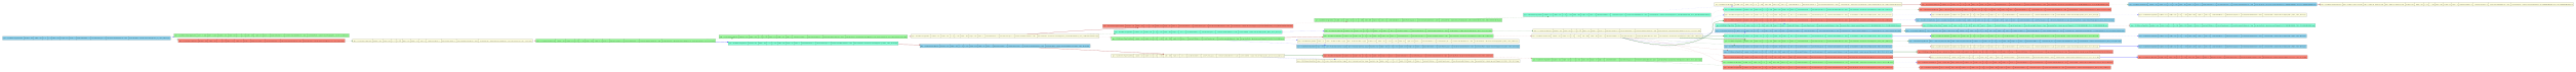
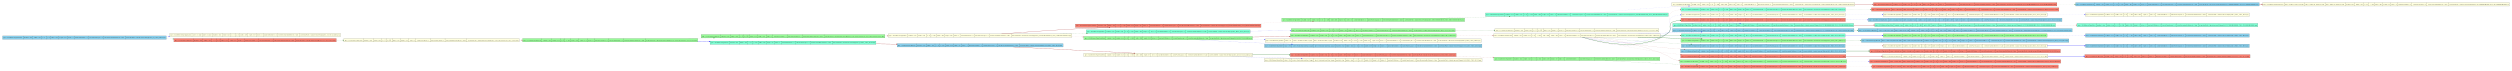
  digraph {
    rankdir=LR
    node [fillcolor=lightyellow fontname=Arial shape=record style=filled]
    edge [color=brown style=dotted]
-   n1 [fillcolor=palegreen label="{type = XCUIElementTypeApplication\l|name = to doist\l|label = to doist\l|enabled = true\l|visible = true\l|x = 0\l|y = 0\l|width = 375\l|height = 667\l|index = 0\l|numberOfChildren = 2\l|eventGeneratedOnElement = false \l|screenshotPath = todoist-remove/S2/pngs/0.0_0.0_750.0_1334.0.png\l}"]
+   n1 [label="{type = XCUIElementTypeApplication\l|name = to doist\l|label = to doist\l|enabled = true\l|visible = true\l|x = 0\l|y = 0\l|width = 375\l|height = 667\l|index = 0\l|numberOfChildren = 2\l|eventGeneratedOnElement = false \l|screenshotPath = todoist-remove/S2/pngs/0.0_0.0_750.0_1334.0.png\l}"]
    n2 [fillcolor=skyblue label="{type = XCUIElementTypeWindow\l|enabled = true\l|visible = true\l|x = 0\l|y = 0\l|width = 375\l|height = 667\l|index = 0\l|numberOfChildren = 1\l|numInParentLayout = 0\l|eventGeneratedOnElement = false \l|screenshotPath = todoist-remove/S2/pngs/0.0_0.0_750.0_1334.0.png\l}"]
    n3 [fillcolor=salmon label="{type = XCUIElementTypeOther\l|enabled = true\l|visible = true\l|x = 0\l|y = 0\l|width = 375\l|height = 667\l|index = 0\l|numberOfChildren = 1\l|numInParentLayout = 0\l|eventGeneratedOnElement = false \l|screenshotPath = todoist-remove/S2/pngs/0.0_0.0_750.0_1334.0.png\l}"]
    n4 [label="{type = XCUIElementTypeSheet\l|enabled = true\l|visible = true\l|x = 8\l|y = 189\l|width = 359\l|height = 470\l|index = 0\l|numberOfChildren = 1\l|numInParentLayout = 0\l|eventGeneratedOnElement = false \l|screenshotPath = todoist-remove/S2/pngs/16.0_378.00000000000006_734.0_1318.0.png\l}"]
    n5 [fillcolor=palegreen label="{type = XCUIElementTypeOther\l|enabled = true\l|visible = true\l|x = 8\l|y = 189\l|width = 359\l|height = 470\l|index = 0\l|numberOfChildren = 2\l|numInParentLayout = 0\l|eventGeneratedOnElement = false \l|screenshotPath = todoist-remove/S2/pngs/16.0_378.00000000000006_734.0_1318.0.png\l}"]
    n6 [fillcolor=palegreen label="{type = XCUIElementTypeOther\l|enabled = true\l|visible = true\l|x = 8\l|y = 189\l|width = 359\l|height = 405\l|index = 0\l|numberOfChildren = 2\l|numInParentLayout = 0\l|eventGeneratedOnElement = false \l|screenshotPath = todoist-remove/S2/pngs/16.0_378.00000000000006_734.0_1188.0000000000002.png\l}"]
    n7 [fillcolor=aquamarine label="{type = XCUIElementTypeOther\l|enabled = true\l|visible = true\l|x = 8\l|y = 602\l|width = 359\l|height = 57\l|index = 1\l|numberOfChildren = 2\l|numInParentLayout = 1\l|eventGeneratedOnElement = false \l|screenshotPath = todoist-remove/S2/pngs/16.0_1204.0_734.0_1318.0.png\l}"]
    n8 [label="{type = XCUIElementTypeOther\l|enabled = true\l|visible = true\l|x = 8\l|y = 189\l|width = 359\l|height = 405\l|index = 1\l|numberOfChildren = 3\l|numInParentLayout = 1\l|eventGeneratedOnElement = false \l|screenshotPath = todoist-remove/S2/pngs/16.0_378.00000000000006_734.0_1188.0000000000002.png\l}"]
    n9 [fillcolor=skyblue label="{type = XCUIElementTypeOther\l|enabled = true\l|visible = true\l|x = 8\l|y = 602\l|width = 359\l|height = 57\l|index = 1\l|numberOfChildren = 1\l|numInParentLayout = 1\l|eventGeneratedOnElement = false \l|screenshotPath = todoist-remove/S2/pngs/16.0_1204.0_734.0_1318.0.png\l}"]
    n10 [fillcolor=salmon label="{type = XCUIElementTypeScrollView\l|enabled = true\l|visible = true\l|x = 8\l|y = 189\l|width = 359\l|height = 60\l|index = 0\l|numberOfChildren = 3\l|numInParentLayout = 0\l|eventGeneratedOnElement = false \l|screenshotPath = todoist-remove/S2/pngs/16.0_378.00000000000006_734.0_498.00000000000006.png\l}"]
    n11 [fillcolor=aquamarine label="{type = XCUIElementTypeOther\l|enabled = true\l|visible = true\l|x = 8\l|y = 249\l|width = 359\l|height = 1\l|index = 1\l|numberOfChildren = 1\l|numInParentLayout = 1\l|eventGeneratedOnElement = false \l|screenshotPath = todoist-remove/S2/pngs/16.0_498.0_734.0_500.0.png\l}"]
    n12 [fillcolor=palegreen label="{type = XCUIElementTypeScrollView\l|enabled = true\l|visible = true\l|x = 8\l|y = 249\l|width = 359\l|height = 345\l|index = 2\l|numberOfChildren = 3\l|numInParentLayout = 2\l|eventGeneratedOnElement = false \l|screenshotPath = todoist-remove/S2/pngs/16.0_498.0_734.0_1188.0.png\l}"]
    n13 [label="{type = XCUIElementTypeScrollView\l|enabled = true\l|visible = true\l|x = 8\l|y = 602\l|width = 359\l|height = 57\l|index = 0\l|numberOfChildren = 3\l|numInParentLayout = 0\l|eventGeneratedOnElement = false \l|screenshotPath = todoist-remove/S2/pngs/16.0_1204.0_734.0_1318.0.png\l}"]
    n14 [fillcolor=palegreen label="{type = XCUIElementTypeOther\l|enabled = true\l|visible = true\l|x = 8\l|y = 189\l|width = 359\l|height = 60\l|index = 0\l|numberOfChildren = 1\l|numInParentLayout = 0\l|eventGeneratedOnElement = false \l|screenshotPath = todoist-remove/S2/pngs/16.0_378.00000000000006_734.0_498.00000000000006.png\l}"]
    n15 [fillcolor=palegreen label="{type = XCUIElementTypeOther\l|enabled = true\l|visible = true\l|x = 8\l|y = 249\l|width = 359\l|height = 1\l|index = 0\l|numberOfChildren = 1\l|numInParentLayout = 0\l|eventGeneratedOnElement = false \l|screenshotPath = todoist-remove/S2/pngs/16.0_498.0_734.0_500.0.png\l}"]
    n16 [fillcolor=palegreen label="{type = XCUIElementTypeOther\l|enabled = true\l|visible = true\l|x = 8\l|y = 249\l|width = 359\l|height = 345\l|index = 0\l|numberOfChildren = 1\l|numInParentLayout = 0\l|eventGeneratedOnElement = false \l|screenshotPath = todoist-remove/S2/pngs/16.0_498.0_734.0_1188.0.png\l}"]
    n17 [label="{type = XCUIElementTypeOther\l|value = 0%\l|name = Vertical scroll bar, 1 page\l|label = Vertical scroll bar, 1 page\l|enabled = true\l|visible = true\l|x = 334\l|y = 249\l|width = 30\l|height = 345\l|index = 1\l|numberOfChildren = 0\l|numInParentLayout = 1\l|eventGeneratedOnElement = false \l|screenshotPath = todoist-remove/S2/pngs/668.0_498.0_728.0_1188.0.png\l}"]
    n18 [fillcolor=skyblue label="{type = XCUIElementTypeOther\l|value = 0%\l|name = Horizontal scroll bar, 1 page\l|label = Horizontal scroll bar, 1 page\l|enabled = true\l|visible = true\l|x = 8\l|y = 561\l|width = 359\l|height = 30\l|index = 2\l|numberOfChildren = 0\l|numInParentLayout = 2\l|eventGeneratedOnElement = false \l|screenshotPath = todoist-remove/S2/pngs/16.0_1122.0_734.0_1182.0.png\l}"]
    n19 [fillcolor=salmon label="{type = XCUIElementTypeOther\l|enabled = true\l|visible = true\l|x = 8\l|y = 602\l|width = 359\l|height = 57\l|index = 0\l|numberOfChildren = 1\l|numInParentLayout = 0\l|eventGeneratedOnElement = false \l|screenshotPath = todoist-remove/S2/pngs/16.0_1204.0_734.0_1318.0.png\l}"]
    n20 [label="{type = XCUIElementTypeOther\l|value = 0%\l|name = Horizontal scroll bar, 1 page\l|label = Horizontal scroll bar, 1 page\l|enabled = true\l|visible = true\l|x = 8\l|y = 627\l|width = 359\l|height = 29\l|index = 2\l|numberOfChildren = 0\l|numInParentLayout = 2\l|eventGeneratedOnElement = false \l|screenshotPath = todoist-remove/S2/pngs/16.0_1254.0_734.0_1312.0.png\l}"]
    n21 [fillcolor=aquamarine label="{type = XCUIElementTypeOther\l|enabled = true\l|visible = true\l|x = 8\l|y = 189\l|width = 359\l|height = 60\l|index = 0\l|numberOfChildren = 1\l|numInParentLayout = 0\l|eventGeneratedOnElement = false \l|screenshotPath = todoist-remove/S2/pngs/16.0_378.00000000000006_734.0_498.00000000000006.png\l}"]
    n22 [label="{type = XCUIElementTypeOther\l|enabled = true\l|visible = true\l|x = 8\l|y = 249\l|width = 359\l|height = 1\l|index = 0\l|numberOfChildren = 0\l|numInParentLayout = 0\l|eventGeneratedOnElement = false \l|screenshotPath = todoist-remove/S2/pngs/16.0_498.0_734.0_500.0.png\l}"]
    n23 [label="{type = XCUIElementTypeOther\l|enabled = true\l|visible = true\l|x = 8\l|y = 249\l|width = 359\l|height = 345\l|index = 0\l|numberOfChildren = 11\l|numInParentLayout = 0\l|eventGeneratedOnElement = false \l|screenshotPath = todoist-remove/S2/pngs/16.0_498.0_734.0_1188.0.png\l}"]
    n24 [fillcolor=palegreen label="{type = XCUIElementTypeOther\l|enabled = true\l|visible = true\l|x = 8\l|y = 602\l|width = 359\l|height = 57\l|index = 0\l|numberOfChildren = 1\l|numInParentLayout = 0\l|eventGeneratedOnElement = false \l|screenshotPath = todoist-remove/S2/pngs/16.0_1204.0_734.0_1318.0.png\l}"]
    n25 [label="{type = XCUIElementTypeOther\l|enabled = true\l|visible = true\l|x = 8\l|y = 189\l|width = 359\l|height = 60\l|index = 0\l|numberOfChildren = 1\l|numInParentLayout = 0\l|eventGeneratedOnElement = false \l|screenshotPath = todoist-remove/S2/pngs/16.0_378.00000000000006_734.0_498.00000000000006.png\l}"]
    n26 [fillcolor=aquamarine label="{type = XCUIElementTypeOther\l|enabled = true\l|visible = true\l|x = 8\l|y = 249\l|width = 359\l|height = 58\l|index = 0\l|numberOfChildren = 1\l|numInParentLayout = 0\l|eventGeneratedOnElement = false \l|screenshotPath = todoist-remove/S2/pngs/16.0_498.0_734.0_614.0.png\l}"]
    n27 [label="{type = XCUIElementTypeOther\l|enabled = true\l|visible = true\l|x = 8\l|y = 306\l|width = 359\l|height = 1\l|index = 1\l|numberOfChildren = 1\l|numInParentLayout = 1\l|eventGeneratedOnElement = false \l|screenshotPath = todoist-remove/S2/pngs/16.0_612.0_734.0_614.0.png\l}"]
    n28 [fillcolor=salmon label="{type = XCUIElementTypeOther\l|enabled = true\l|visible = true\l|x = 8\l|y = 307\l|width = 359\l|height = 57\l|index = 2\l|numberOfChildren = 1\l|numInParentLayout = 2\l|eventGeneratedOnElement = false \l|screenshotPath = todoist-remove/S2/pngs/16.0_614.0_734.0_728.0.png\l}"]
    n29 [fillcolor=aquamarine label="{type = XCUIElementTypeOther\l|enabled = true\l|visible = true\l|x = 8\l|y = 364\l|width = 359\l|height = 1\l|index = 3\l|numberOfChildren = 1\l|numInParentLayout = 3\l|eventGeneratedOnElement = false \l|screenshotPath = todoist-remove/S2/pngs/16.0_727.9999999999999_734.0_729.9999999999999.png\l}"]
    n30 [fillcolor=skyblue label="{type = XCUIElementTypeOther\l|enabled = true\l|visible = true\l|x = 8\l|y = 364\l|width = 359\l|height = 58\l|index = 4\l|numberOfChildren = 1\l|numInParentLayout = 4\l|eventGeneratedOnElement = false \l|screenshotPath = todoist-remove/S2/pngs/16.0_727.9999999999999_734.0_843.9999999999999.png\l}"]
    n31 [fillcolor=aquamarine label="{type = XCUIElementTypeOther\l|enabled = true\l|visible = true\l|x = 8\l|y = 421\l|width = 359\l|height = 1\l|index = 5\l|numberOfChildren = 1\l|numInParentLayout = 5\l|eventGeneratedOnElement = false \l|screenshotPath = todoist-remove/S2/pngs/16.0_842.0_734.0_844.0.png\l}"]
    n32 [fillcolor=palegreen label="{type = XCUIElementTypeOther\l|enabled = true\l|visible = true\l|x = 8\l|y = 422\l|width = 359\l|height = 57\l|index = 6\l|numberOfChildren = 1\l|numInParentLayout = 6\l|eventGeneratedOnElement = false \l|screenshotPath = todoist-remove/S2/pngs/16.0_844.0_734.0_958.0.png\l}"]
    n33 [fillcolor=skyblue label="{type = XCUIElementTypeOther\l|enabled = true\l|visible = true\l|x = 8\l|y = 479\l|width = 359\l|height = 1\l|index = 7\l|numberOfChildren = 1\l|numInParentLayout = 7\l|eventGeneratedOnElement = false \l|screenshotPath = todoist-remove/S2/pngs/16.0_958.0_734.0_960.0.png\l}"]
    n34 [fillcolor=skyblue label="{type = XCUIElementTypeOther\l|enabled = true\l|visible = true\l|x = 8\l|y = 479\l|width = 359\l|height = 58\l|index = 8\l|numberOfChildren = 1\l|numInParentLayout = 8\l|eventGeneratedOnElement = false \l|screenshotPath = todoist-remove/S2/pngs/16.0_958.0_734.0_1074.0.png\l}"]
    n35 [fillcolor=salmon label="{type = XCUIElementTypeOther\l|enabled = true\l|visible = true\l|x = 8\l|y = 536\l|width = 359\l|height = 1\l|index = 9\l|numberOfChildren = 1\l|numInParentLayout = 9\l|eventGeneratedOnElement = false \l|screenshotPath = todoist-remove/S2/pngs/16.0_1072.0_734.0_1074.0.png\l}"]
    n36 [fillcolor=palegreen label="{type = XCUIElementTypeOther\l|enabled = true\l|visible = true\l|x = 8\l|y = 537\l|width = 359\l|height = 57\l|index = 10\l|numberOfChildren = 1\l|numInParentLayout = 10\l|eventGeneratedOnElement = true \l|screenshotPath = todoist-remove/S2/pngs/16.0_1074.0_734.0_1188.0.png\l}"]
    n37 [fillcolor=salmon label="{type = XCUIElementTypeOther\l|enabled = true\l|visible = true\l|x = 8\l|y = 602\l|width = 359\l|height = 57\l|index = 0\l|numberOfChildren = 2\l|numInParentLayout = 0\l|eventGeneratedOnElement = false \l|screenshotPath = todoist-remove/S2/pngs/16.0_1204.0_734.0_1318.0.png\l}"]
    n38 [fillcolor=salmon label="{type = XCUIElementTypeOther\l|enabled = true\l|visible = true\l|x = 24\l|y = 209\l|width = 181\l|height = 20\l|index = 0\l|numberOfChildren = 1\l|numInParentLayout = 0\l|eventGeneratedOnElement = false \l|screenshotPath = todoist-remove/S2/pngs/48.0_417.99999999999994_410.0_457.99999999999994.png\l}"]
    n39 [fillcolor=salmon label="{type = XCUIElementTypeButton\l|name = Edit Task\l|label = Edit Task\l|enabled = true\l|visible = true\l|x = 8\l|y = 249\l|width = 359\l|height = 58\l|index = 0\l|numberOfChildren = 0\l|numInParentLayout = 0\l|eventGeneratedOnElement = false \l|screenshotPath = todoist-remove/S2/pngs/16.0_498.0_734.0_614.0.png\l}"]
    n40 [label="{type = XCUIElementTypeOther\l|enabled = true\l|visible = true\l|x = 8\l|y = 306\l|width = 359\l|height = 1\l|index = 0\l|numberOfChildren = 1\l|numInParentLayout = 0\l|eventGeneratedOnElement = false \l|screenshotPath = todoist-remove/S2/pngs/16.0_612.0_734.0_614.0.png\l}"]
    n41 [fillcolor=skyblue label="{type = XCUIElementTypeButton\l|name = Duplicate Task\l|label = Duplicate Task\l|enabled = true\l|visible = true\l|x = 8\l|y = 307\l|width = 359\l|height = 57\l|index = 0\l|numberOfChildren = 0\l|numInParentLayout = 0\l|eventGeneratedOnElement = false \l|screenshotPath = todoist-remove/S2/pngs/16.0_614.0_734.0_728.0.png\l}"]
    n42 [fillcolor=aquamarine label="{type = XCUIElementTypeOther\l|enabled = true\l|visible = true\l|x = 8\l|y = 364\l|width = 359\l|height = 1\l|index = 0\l|numberOfChildren = 1\l|numInParentLayout = 0\l|eventGeneratedOnElement = false \l|screenshotPath = todoist-remove/S2/pngs/16.0_727.9999999999999_734.0_729.9999999999999.png\l}"]
    n43 [fillcolor=skyblue label="{type = XCUIElementTypeButton\l|name = Copy Link to Task\l|label = Copy Link to Task\l|enabled = true\l|visible = true\l|x = 8\l|y = 364\l|width = 359\l|height = 58\l|index = 0\l|numberOfChildren = 0\l|numInParentLayout = 0\l|eventGeneratedOnElement = false \l|screenshotPath = todoist-remove/S2/pngs/16.0_727.9999999999999_734.0_843.9999999999999.png\l}"]
    n44 [fillcolor=palegreen label="{type = XCUIElementTypeOther\l|enabled = true\l|visible = true\l|x = 8\l|y = 421\l|width = 359\l|height = 1\l|index = 0\l|numberOfChildren = 1\l|numInParentLayout = 0\l|eventGeneratedOnElement = false \l|screenshotPath = todoist-remove/S2/pngs/16.0_842.0_734.0_844.0.png\l}"]
    n45 [fillcolor=skyblue label="{type = XCUIElementTypeButton\l|name = Hide Completed Sub-tasks\l|label = Hide Completed Sub-tasks\l|enabled = true\l|visible = true\l|x = 8\l|y = 422\l|width = 359\l|height = 57\l|index = 0\l|numberOfChildren = 0\l|numInParentLayout = 0\l|eventGeneratedOnElement = false \l|screenshotPath = todoist-remove/S2/pngs/16.0_844.0_734.0_958.0.png\l}"]
    n46 [label="{type = XCUIElementTypeOther\l|enabled = true\l|visible = true\l|x = 8\l|y = 479\l|width = 359\l|height = 1\l|index = 0\l|numberOfChildren = 1\l|numInParentLayout = 0\l|eventGeneratedOnElement = false \l|screenshotPath = todoist-remove/S2/pngs/16.0_958.0_734.0_960.0.png\l}"]
    n47 [fillcolor=salmon label="{type = XCUIElementTypeButton\l|name = Activity Log\l|label = Activity Log\l|enabled = true\l|visible = true\l|x = 8\l|y = 479\l|width = 359\l|height = 58\l|index = 0\l|numberOfChildren = 0\l|numInParentLayout = 0\l|eventGeneratedOnElement = false \l|screenshotPath = todoist-remove/S2/pngs/16.0_958.0_734.0_1074.0.png\l}"]
    n48 [label="{type = XCUIElementTypeOther\l|enabled = true\l|visible = true\l|x = 8\l|y = 536\l|width = 359\l|height = 1\l|index = 0\l|numberOfChildren = 1\l|numInParentLayout = 0\l|eventGeneratedOnElement = false \l|screenshotPath = todoist-remove/S2/pngs/16.0_1072.0_734.0_1074.0.png\l}"]
    n49 [fillcolor=salmon label="{type = XCUIElementTypeButton\l|name = Delete Task\l|label = Delete Task\l|enabled = true\l|visible = true\l|x = 8\l|y = 537\l|width = 359\l|height = 57\l|index = 0\l|numberOfChildren = 0\l|numInParentLayout = 0\l|eventGeneratedOnElement = true \l|screenshotPath = todoist-remove/S2/pngs/16.0_1074.0_734.0_1188.0.png\l}"]
    n50 [fillcolor=salmon label="{type = XCUIElementTypeButton\l|name = Cancel\l|label = Cancel\l|enabled = true\l|visible = true\l|x = 8\l|y = 602\l|width = 359\l|height = 57\l|index = 1\l|numberOfChildren = 0\l|numInParentLayout = 1\l|eventGeneratedOnElement = false \l|screenshotPath = todoist-remove/S2/pngs/16.0_1204.0_734.0_1318.0.png\l}"]
    n51 [fillcolor=skyblue label="{type = XCUIElementTypeOther\l|enabled = true\l|visible = true\l|x = 24\l|y = 209\l|width = 181\l|height = 20\l|index = 0\l|numberOfChildren = 1\l|numInParentLayout = 0\l|eventGeneratedOnElement = false \l|screenshotPath = todoist-remove/S2/pngs/48.0_417.99999999999994_410.0_457.99999999999994.png\l}"]
    n52 [label="{type = XCUIElementTypeOther\l|enabled = true\l|visible = true\l|x = 8\l|y = 306\l|width = 359\l|height = 1\l|index = 0\l|numberOfChildren = 0\l|numInParentLayout = 0\l|eventGeneratedOnElement = false \l|screenshotPath = todoist-remove/S2/pngs/16.0_612.0_734.0_614.0.png\l}"]
    n53 [fillcolor=aquamarine label="{type = XCUIElementTypeOther\l|enabled = true\l|visible = true\l|x = 8\l|y = 364\l|width = 359\l|height = 1\l|index = 0\l|numberOfChildren = 0\l|numInParentLayout = 0\l|eventGeneratedOnElement = false \l|screenshotPath = todoist-remove/S2/pngs/16.0_727.9999999999999_734.0_729.9999999999999.png\l}"]
    n54 [fillcolor=skyblue label="{type = XCUIElementTypeOther\l|enabled = true\l|visible = true\l|x = 8\l|y = 421\l|width = 359\l|height = 1\l|index = 0\l|numberOfChildren = 0\l|numInParentLayout = 0\l|eventGeneratedOnElement = false \l|screenshotPath = todoist-remove/S2/pngs/16.0_842.0_734.0_844.0.png\l}"]
    n55 [fillcolor=skyblue label="{type = XCUIElementTypeOther\l|enabled = true\l|visible = true\l|x = 8\l|y = 479\l|width = 359\l|height = 1\l|index = 0\l|numberOfChildren = 0\l|numInParentLayout = 0\l|eventGeneratedOnElement = false \l|screenshotPath = todoist-remove/S2/pngs/16.0_958.0_734.0_960.0.png\l}"]
    n56 [fillcolor=salmon label="{type = XCUIElementTypeOther\l|enabled = true\l|visible = true\l|x = 8\l|y = 536\l|width = 359\l|height = 1\l|index = 0\l|numberOfChildren = 0\l|numInParentLayout = 0\l|eventGeneratedOnElement = false \l|screenshotPath = todoist-remove/S2/pngs/16.0_1072.0_734.0_1074.0.png\l}"]
    n57 [label="{type = XCUIElementTypeStaticText\l|value = Added on Today 2:31 AM\l|name = Added on Today 2:31 AM\l|label = Added on Today 2:31 AM\l|enabled = true\l|visible = true\l|x = 24\l|y = 209\l|width = 181\l|height = 20\l|index = 0\l|numberOfChildren = 0\l|numInParentLayout = 0\l|eventGeneratedOnElement = false \l|screenshotPath = todoist-remove/S2/pngs/48.0_417.99999999999994_410.0_457.99999999999994.png\l}"]
    n2 -> n1 [color=blue]
    n2 -> n3 [color=darkgreen]
    n3 -> n4 [color=darkgreen]
    n4 -> n5
    n5 -> n6 [color=darkgreen]
    n5 -> n7 [color=blue style=bold]
    n6 -> n8 [style=dashed]
    n7 -> n9 [style=bold]
    n8 -> n10 [style=bold]
    n8 -> n11 [color=darkgreen style=dashed]
    n8 -> n12
    n9 -> n13 [style=bold]
    n10 -> n14
    n11 -> n15 [color=blue style=dashed]
    n12 -> n16 [style=bold]
    n12 -> n17 [color=blue]
    n12 -> n18 [color=blue style=dashed]
    n13 -> n19 [color=darkgreen style=bold]
    n13 -> n20 [color=blue style=dashed]
    n14 -> n21 [color=darkgreen style=dashed]
    n15 -> n22 [color=darkgreen style=dashed]
    n16 -> n23
    n19 -> n24 [style=dashed]
    n21 -> n25 [color=blue]
    n23 -> n26
    n23 -> n27 [color=blue]
    n23 -> n28 [color=darkgreen style=bold]
    n23 -> n29 [color=blue style=dashed]
    n23 -> n30 [color=blue style=dashed]
    n23 -> n31 [color=darkgreen style=bold]
    n23 -> n32 [color=darkgreen style=bold]
    n23 -> n33 [color=darkgreen style=dashed]
    n23 -> n34 [style=dashed]
    n23 -> n35
    n23 -> n36 [style=dashed]
    n24 -> n37 [color=darkgreen style=dashed]
    n25 -> n38 [style=bold]
    n26 -> n39 [color=darkgreen style=dashed]
    n27 -> n40 [color=blue]
    n28 -> n41 [color=blue]
    n29 -> n42 [style=bold]
    n30 -> n43 [color=darkgreen style=dashed]
    n31 -> n44 [color=blue style=bold]
    n32 -> n45 [color=darkgreen style=dashed]
    n33 -> n46
    n34 -> n47 [color=darkgreen style=bold]
    n35 -> n48 [style=bold]
    n36 -> n49 [color=blue]
    n37 -> n50
    n38 -> n51 [color=darkgreen]
    n40 -> n52 [color=blue]
    n42 -> n53
    n44 -> n54 [color=blue]
    n46 -> n55 [color=blue style=bold]
    n48 -> n56 [color=blue style=bold]
    n51 -> n57 [style=bold]
  }
